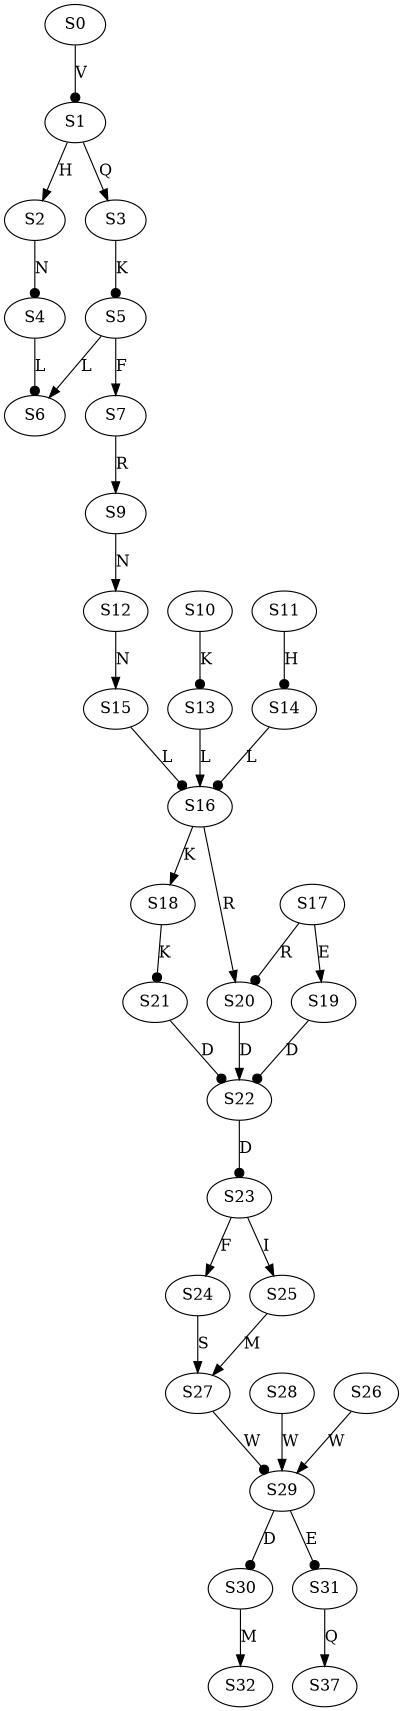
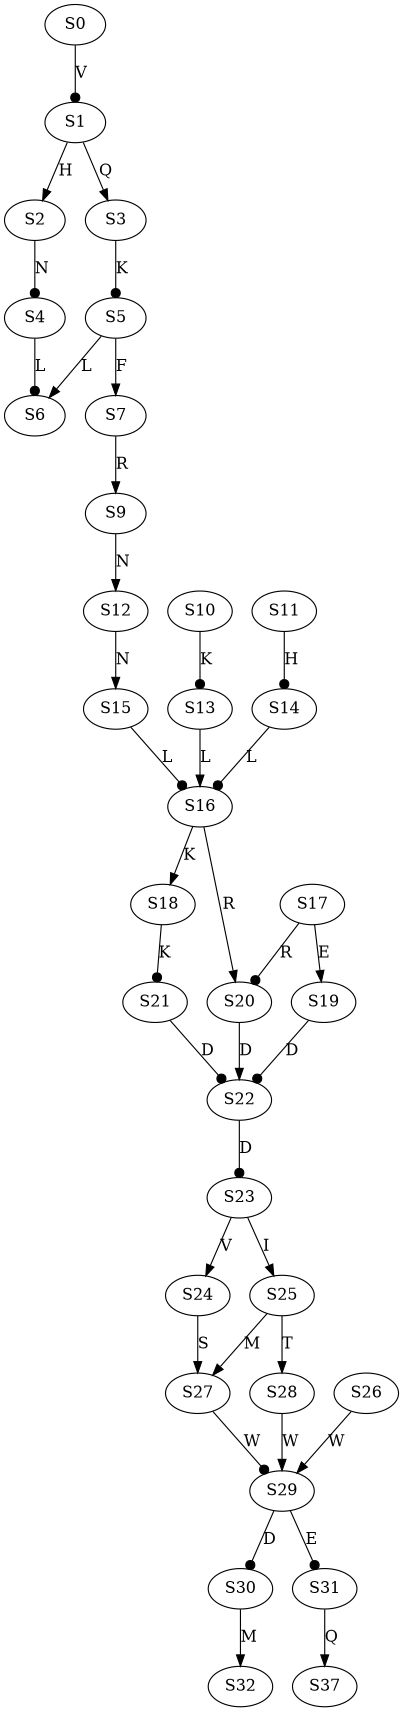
  strict digraph {
    edge [arrowhead=normal]
    S0
    S1
    S2
    S3
    S4
    S5
    S6
    S7
    S9
    S12
    S10
    S13
    S11
    S14
    S15
    S16
    S18
    S20
    S17
    S19
    S21
    S22
    S23
    S24
    S25
    S27
    S28
    S26
    S29
    S30
    S31
    S32
    n33 [label=S37]
    S0 -> S1 [arrowhead=dot label=V]
    S1 -> S2 [label=H]
    S1 -> S3 [label=Q]
    S2 -> S4 [arrowhead=dot label=N]
    S3 -> S5 [arrowhead=dot label=K]
    S4 -> S6 [arrowhead=dot label=L]
    S5 -> S6 [label=L]
    S5 -> S7 [label=F]
    S7 -> S9 [label=R]
    S9 -> S12 [label=N]
    S12 -> S15 [label=N]
    S10 -> S13 [arrowhead=dot label=K]
    S13 -> S16 [label=L]
    S11 -> S14 [arrowhead=dot label=H]
    S14 -> S16 [arrowhead=dot label=L]
    S15 -> S16 [arrowhead=dot label=L]
    S16 -> S18 [label=K]
    S16 -> S20 [label=R]
    S18 -> S21 [arrowhead=dot label=K]
    S20 -> S22 [label=D]
    S17 -> S20 [arrowhead=dot label=R]
    S17 -> S19 [label=E]
    S19 -> S22 [arrowhead=dot label=D]
    S21 -> S22 [arrowhead=dot label=D]
    S22 -> S23 [arrowhead=dot label=D]
-   S23 -> S24 [label=F]
+   S23 -> S24 [label=V]
    S23 -> S25 [label=I]
    S24 -> S27 [label=S]
    S25 -> S27 [label=M]
+   S25 -> S28 [label=T]
    S27 -> S29 [arrowhead=dot label=W]
    S28 -> S29 [label=W]
    S26 -> S29 [label=W]
    S29 -> S30 [arrowhead=dot label=D]
    S29 -> S31 [arrowhead=dot label=E]
    S30 -> S32 [label=M]
    S31 -> n33 [label=Q]
  }
